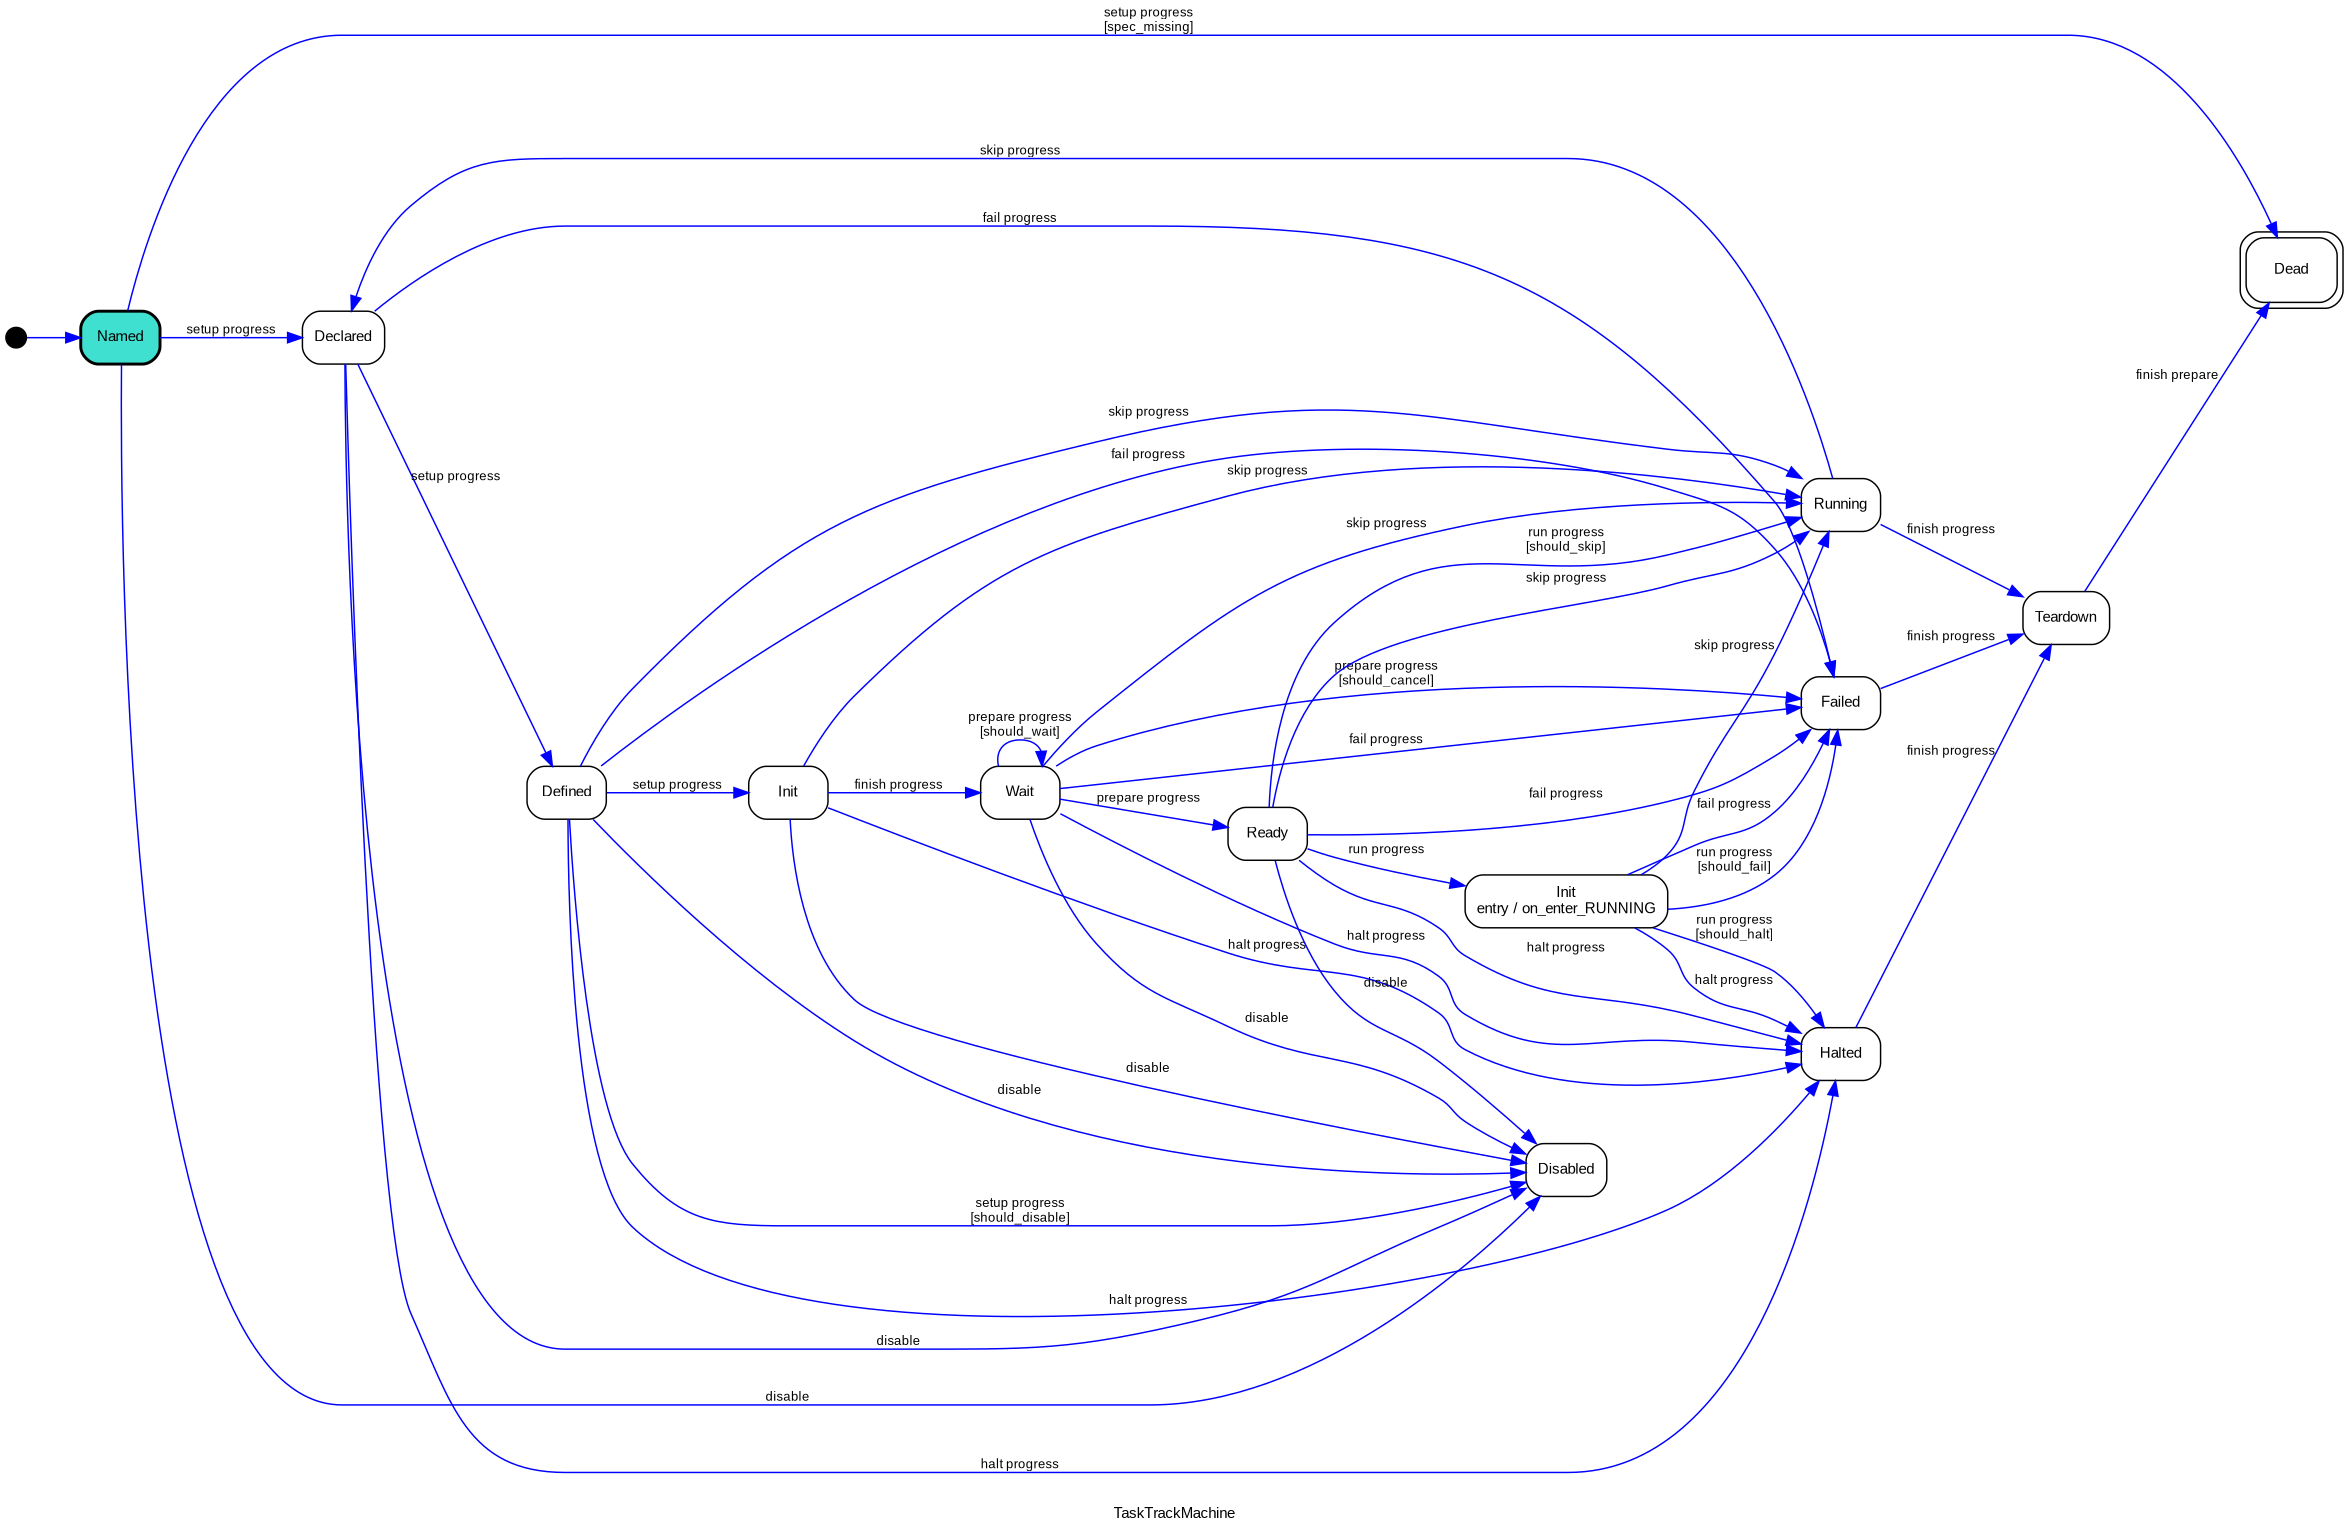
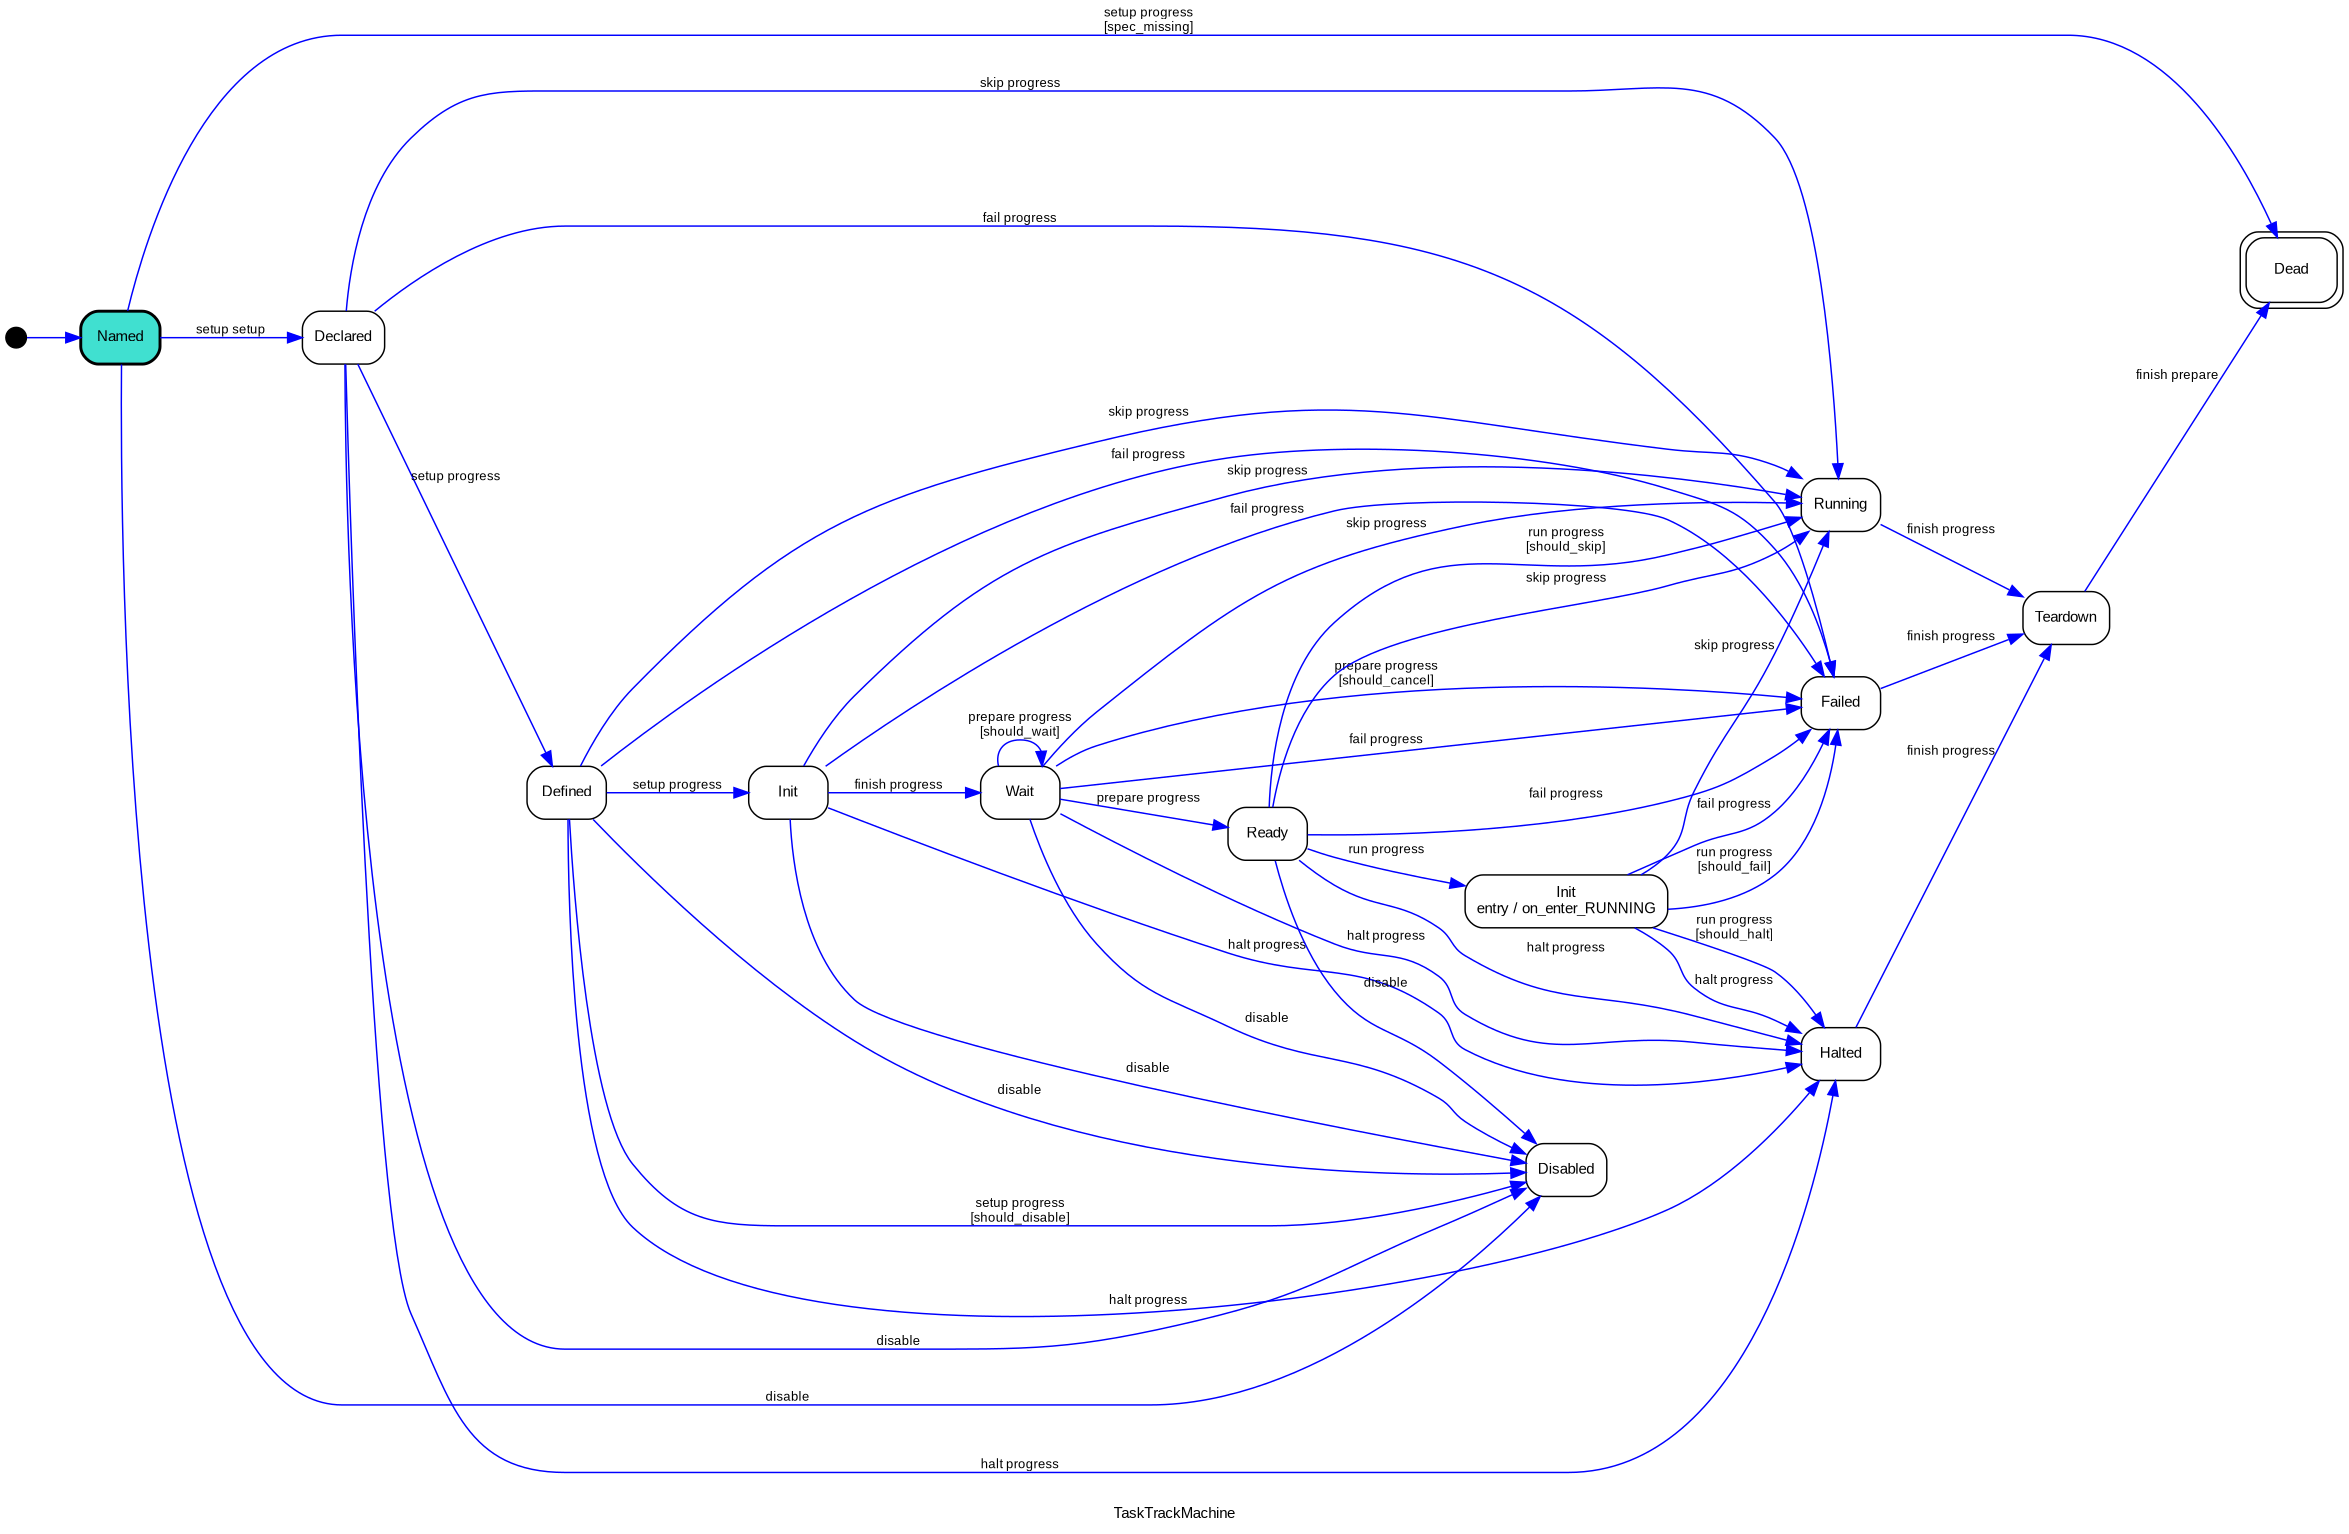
  digraph {
    fontname=Arial
    fontsize=10
    label=TaskTrackMachine
    rankdir=LR
    node [fillcolor=white fontsize=10 shape=rectangle style="rounded, filled" fontname=Arial peripheries=1]
    edge [color=blue fontname=Arial fontsize=9]
    i [fillcolor=black fixedsize=true fontsize=1 height=0.2 shape=circle style=filled width=0.2 fontname="" peripheries=""]
    n2 [fillcolor=turquoise label=Named penwidth=2]
    n3 [label=Dead peripheries=2]
    n4 [label=Declared]
    n5 [label=Disabled]
    n6 [label=Defined]
    n7 [label=Running]
    n8 [label=Halted]
    n9 [label=Failed]
    n10 [label=Init]
    n11 [label=Teardown]
    n12 [label=Wait]
    n13 [label=Ready]
    n14 [label="Init\nentry / on_enter_RUNNING"]
    i -> n2
    n2 -> n3 [label="setup progress\n[spec_missing]"]
-   n2 -> n4 [label="setup progress"]
+   n2 -> n4 [label="setup setup"]
    n2 -> n5 [label=disable]
    n4 -> n5 [label=disable]
    n4 -> n6 [label="setup progress"]
-   n7 -> n4 [label="skip progress"]
+   n4 -> n7 [label="skip progress"]
    n4 -> n8 [label="halt progress"]
    n4 -> n9 [label="fail progress"]
    n6 -> n5 [label="setup progress\n[should_disable]"]
    n6 -> n5 [label=disable]
    n6 -> n7 [label="skip progress"]
    n6 -> n8 [label="halt progress"]
    n6 -> n9 [label="fail progress"]
    n6 -> n10 [label="setup progress"]
    n7 -> n11 [label="finish progress"]
    n8 -> n11 [label="finish progress"]
    n9 -> n11 [label="finish progress"]
    n10 -> n5 [label=disable]
    n10 -> n7 [label="skip progress"]
    n10 -> n8 [label="halt progress"]
+   n10 -> n9 [label="fail progress"]
    n10 -> n12 [label="finish progress"]
    n11 -> n3 [label="finish prepare"]
    n12 -> n5 [label=disable]
    n12 -> n7 [label="skip progress"]
    n12 -> n8 [label="halt progress"]
    n12 -> n9 [label="prepare progress\n[should_cancel]"]
    n12 -> n9 [label="fail progress"]
    n12 -> n12 [label="prepare progress\n[should_wait]"]
    n12 -> n13 [label="prepare progress"]
    n13 -> n5 [label=disable]
    n13 -> n7 [label="run progress\n[should_skip]"]
    n13 -> n7 [label="skip progress"]
    n13 -> n8 [label="halt progress"]
    n13 -> n9 [label="fail progress"]
    n13 -> n14 [label="run progress"]
    n14 -> n7 [label="skip progress"]
    n14 -> n8 [label="run progress\n[should_halt]"]
    n14 -> n8 [label="halt progress"]
    n14 -> n9 [label="run progress\n[should_fail]"]
    n14 -> n9 [label="fail progress"]
  }
